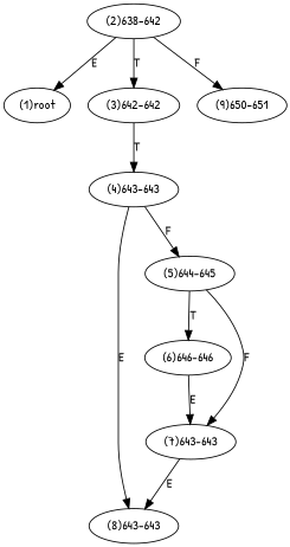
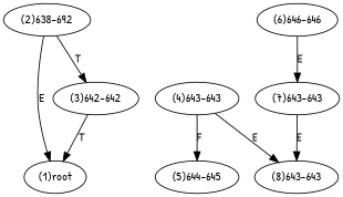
  digraph {
    fontname="Patrick Hand"
    node [fontname="Patrick Hand"]
    edge [fontname="Patrick Hand"]
    n1 [label="(1)root"]
-   n2 [label="(2)638-642"]
+   n2 [label="(2)638-692"]
    n3 [label="(3)642-642"]
-   n4 [label="(9)650-651"]
    n5 [label="(4)643-643"]
    n6 [label="(8)643-643"]
    n7 [label="(5)644-645"]
    n8 [label="(6)646-646"]
    n9 [label="(7)643-643"]
    n2 -> n1 [label=E]
    n2 -> n3 [label=T]
-   n2 -> n4 [label=F]
-   n3 -> n5 [label=T]
+   n3 -> n1 [label=T]
    n5 -> n6 [label=E]
    n5 -> n7 [label=F]
-   n7 -> n8 [label=T]
-   n7 -> n9 [label=F]
    n8 -> n9 [label=E]
    n9 -> n6 [label=E]
  }
